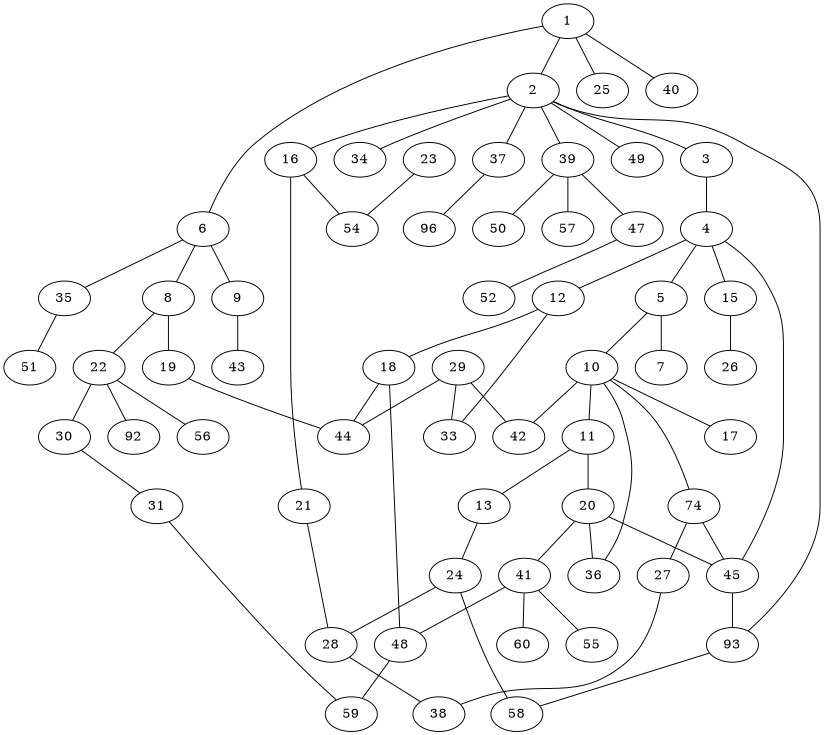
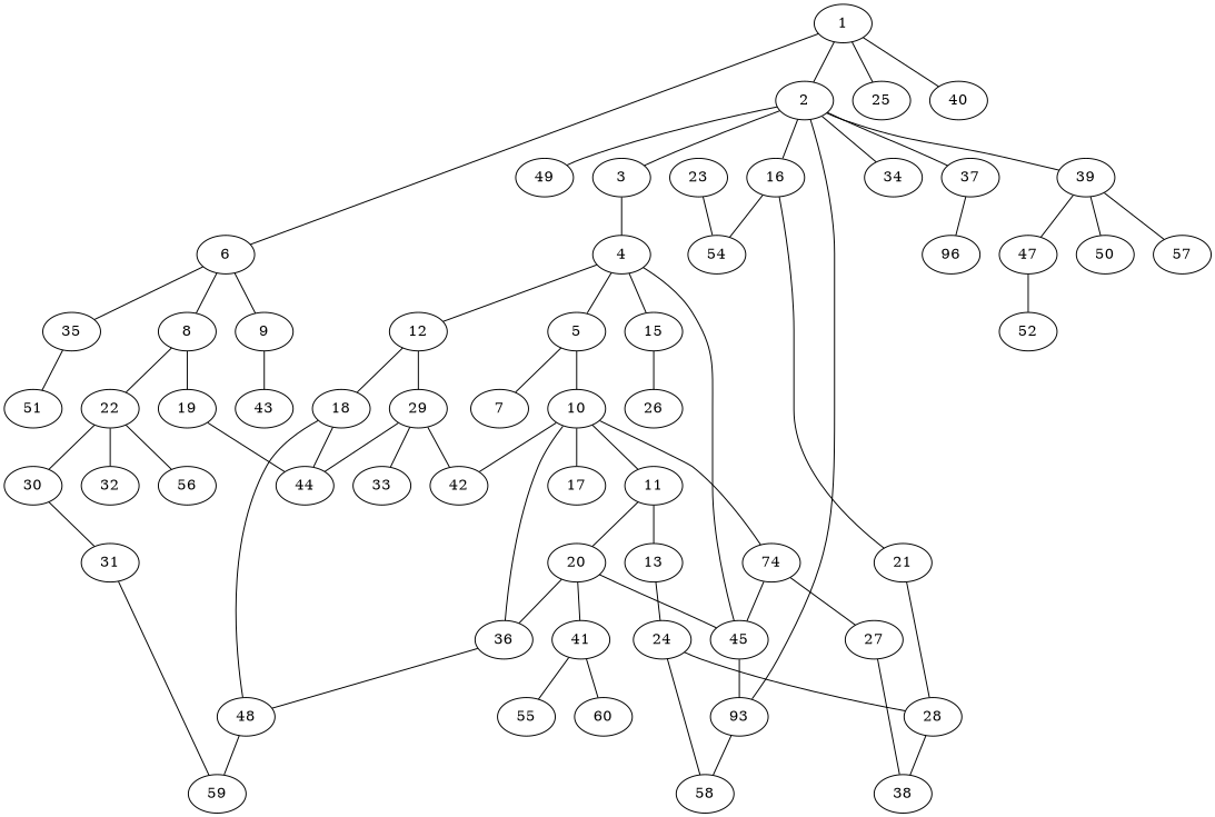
  graph {
    1
    2
    6
    25
    40
    3
    16
    34
    37
    39
    49
    n12 [label=93]
    8
    9
    35
    4
    21
    54
    n19 [label=96]
    47
    50
    57
    58
    19
    22
    43
    51
    5
    12
    15
    45
    28
    23
    52
    7
    10
    18
    29
    26
    11
    n41 [label=74]
    17
    42
    36
    44
    48
    33
    13
    20
    27
    30
-   32 [label=92]
+   32
    56
    31
    24
    41
    38
    55
    60
    59
    1 -- 2
    1 -- 6
    1 -- 25
    1 -- 40
    2 -- 3
    2 -- 16
    2 -- 34
    2 -- 37
    2 -- 39
    2 -- 49
    2 -- n12
    6 -- 8
    6 -- 9
    6 -- 35
    3 -- 4
    16 -- 21
    16 -- 54
    37 -- n19
    39 -- 47
    39 -- 50
    39 -- 57
    n12 -- 58
    8 -- 19
    8 -- 22
    9 -- 43
    35 -- 51
    4 -- 5
    4 -- 12
    4 -- 15
    4 -- 45
    21 -- 28
    47 -- 52
    19 -- 44
    22 -- 30
    22 -- 32
    22 -- 56
    5 -- 7
    5 -- 10
    12 -- 18
-   12 -- 33
+   12 -- 29
    15 -- 26
    45 -- n12
    28 -- 38
    23 -- 54
    10 -- 11
    10 -- n41
    10 -- 17
    10 -- 42
    10 -- 36
    18 -- 44
    18 -- 48
    29 -- 42
    29 -- 44
    29 -- 33
    11 -- 13
    11 -- 20
    n41 -- 45
    n41 -- 27
    48 -- 59
    13 -- 24
    20 -- 45
    20 -- 36
    20 -- 41
    27 -- 38
    30 -- 31
    31 -- 59
    24 -- 58
    24 -- 28
-   41 -- 48
+   36 -- 48
    41 -- 55
    41 -- 60
  }
